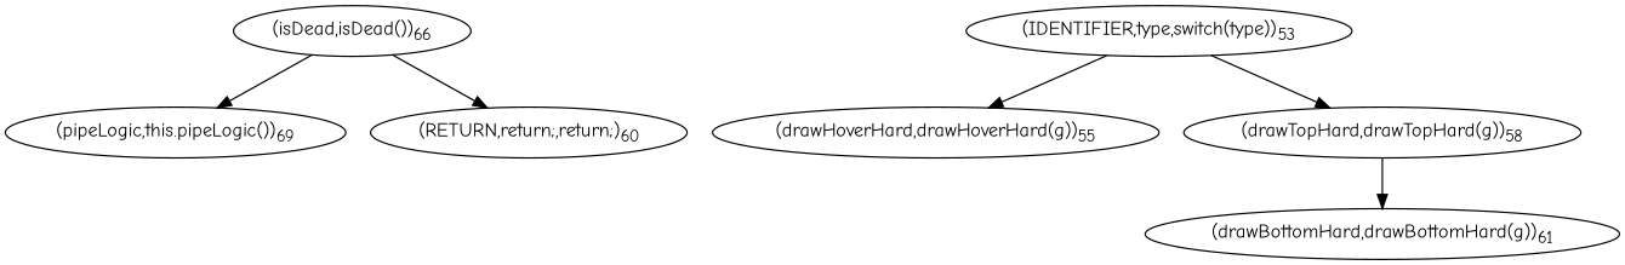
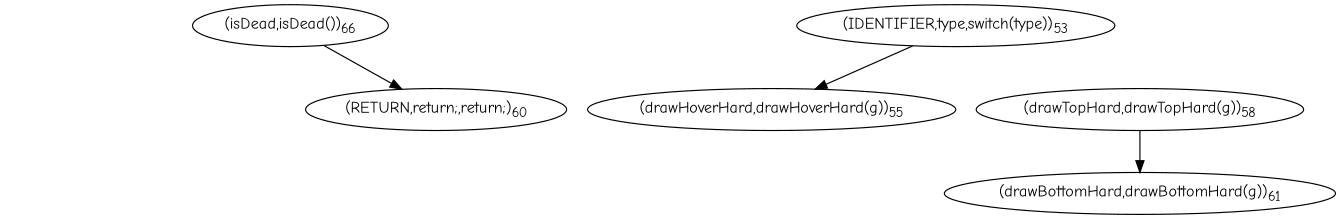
  digraph {
    fontname="Comic Neue"
    node [fontname="Comic Neue"]
    edge [fontname="Comic Neue"]
-   n1 [label=<(pipeLogic,this.pipeLogic())<SUB>69</SUB>>]
    n2 [label=<(IDENTIFIER,type,switch(type))<SUB>53</SUB>>]
    n3 [label=<(drawHoverHard,drawHoverHard(g))<SUB>55</SUB>>]
    n4 [label=<(drawTopHard,drawTopHard(g))<SUB>58</SUB>>]
    n5 [label=<(drawBottomHard,drawBottomHard(g))<SUB>61</SUB>>]
    n6 [label=<(isDead,isDead())<SUB>66</SUB>>]
    n7 [label=<(RETURN,return;,return;)<SUB>60</SUB>>]
    n2 -> n3
-   n2 -> n4
    n4 -> n5
-   n6 -> n1
    n6 -> n7
  }
